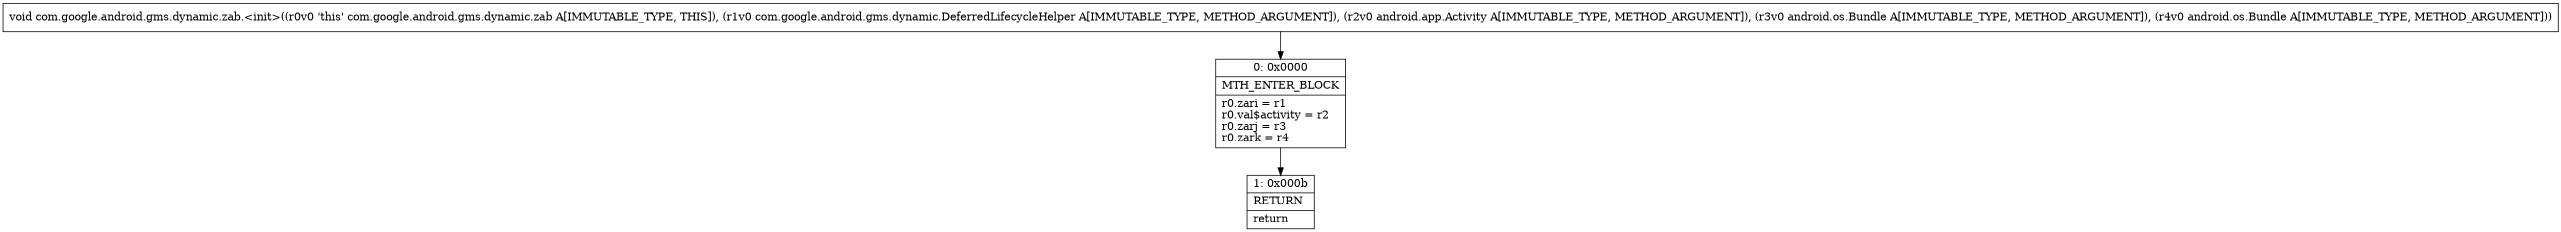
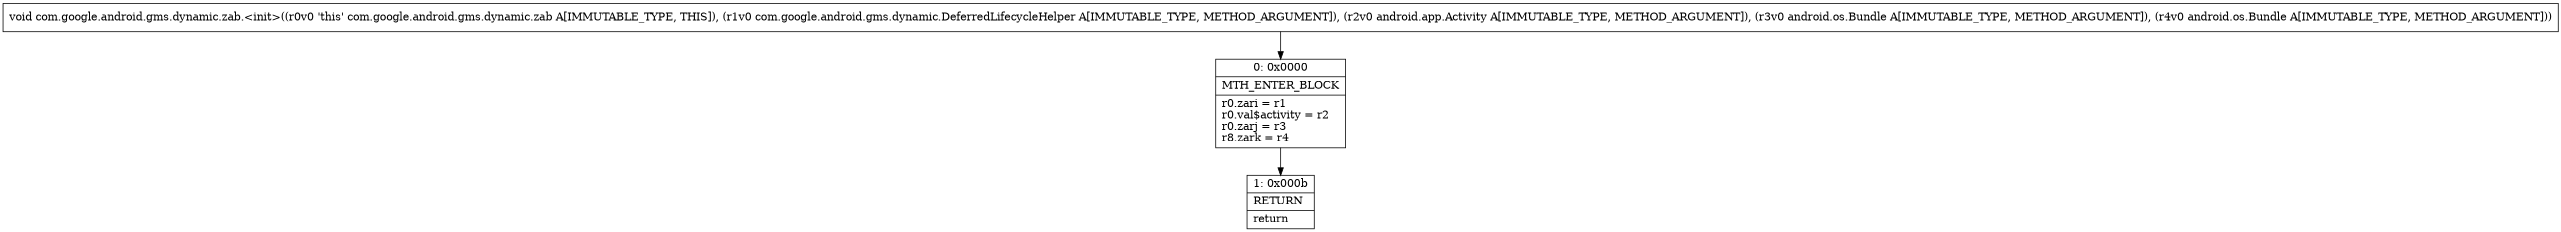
  digraph {
    node [shape=record]
-   n1 [label="{0\:\ 0x0000|MTH_ENTER_BLOCK\l|r0.zari = r1\lr0.val$activity = r2\lr0.zarj = r3\lr0.zark = r4\l}"]
+   n1 [label="{0\:\ 0x0000|MTH_ENTER_BLOCK\l|r0.zari = r1\lr0.val$activity = r2\lr0.zarj = r3\lr8.zark = r4\l}"]
    n2 [label="{1\:\ 0x000b|RETURN\l|return\l}"]
    n3 [label="{void com.google.android.gms.dynamic.zab.\<init\>((r0v0 'this' com.google.android.gms.dynamic.zab A[IMMUTABLE_TYPE, THIS]), (r1v0 com.google.android.gms.dynamic.DeferredLifecycleHelper A[IMMUTABLE_TYPE, METHOD_ARGUMENT]), (r2v0 android.app.Activity A[IMMUTABLE_TYPE, METHOD_ARGUMENT]), (r3v0 android.os.Bundle A[IMMUTABLE_TYPE, METHOD_ARGUMENT]), (r4v0 android.os.Bundle A[IMMUTABLE_TYPE, METHOD_ARGUMENT])) }"]
    n1 -> n2
    n3 -> n1
  }
